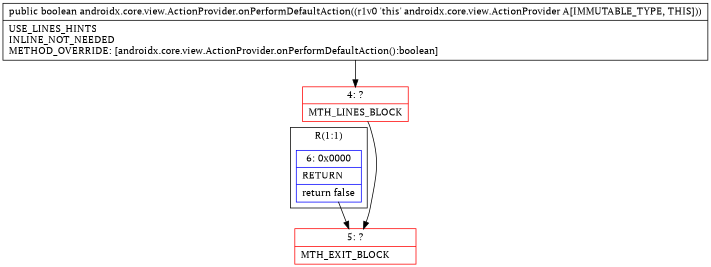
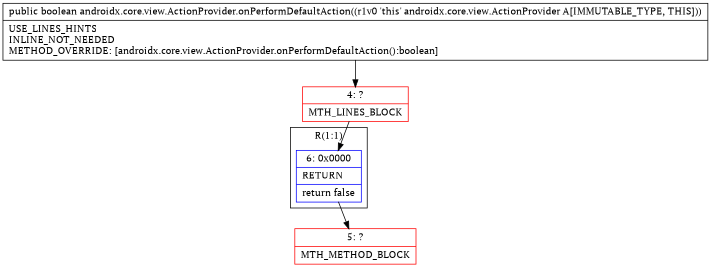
  digraph {
    fontname="PT Serif"
    node [color=red fontname="PT Serif" shape=record]
    edge [fontname="PT Serif"]
    n1 [color=blue label="{6\:\ 0x0000|RETURN\l|return false\l}"]
-   n2 [label="{5\:\ ?|MTH_EXIT_BLOCK\l}"]
+   n2 [label="{5\:\ ?|MTH_METHOD_BLOCK\l}"]
    n3 [label="{4\:\ ?|MTH_LINES_BLOCK\l}"]
    n4 [label="{public boolean androidx.core.view.ActionProvider.onPerformDefaultAction((r1v0 'this' androidx.core.view.ActionProvider A[IMMUTABLE_TYPE, THIS]))  | USE_LINES_HINTS\lINLINE_NOT_NEEDED\lMETHOD_OVERRIDE: [androidx.core.view.ActionProvider.onPerformDefaultAction():boolean]\l}" color=""]
    subgraph cluster_1 {
      label="R(1:1)"
      n1
    }
    n1 -> n2
-   n3 -> n2
+   n3 -> n1
    n4 -> n3
  }
